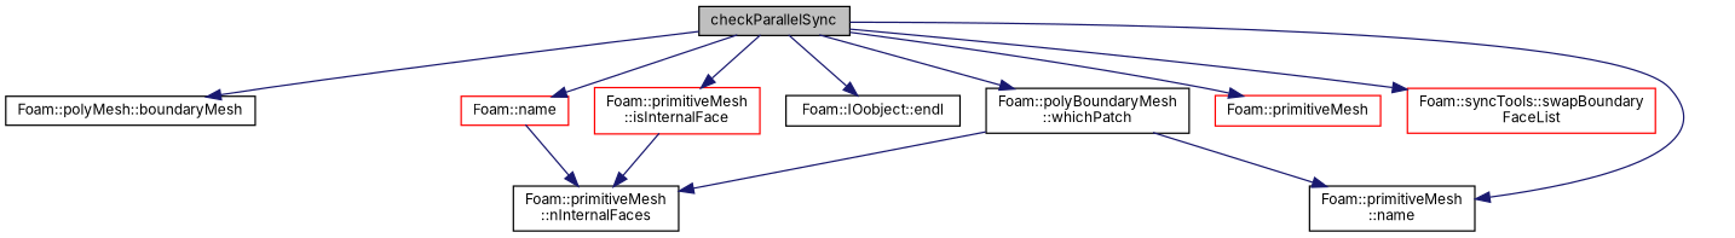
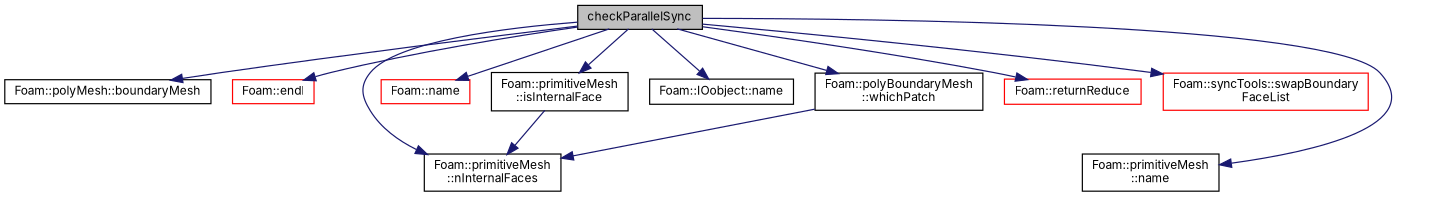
  digraph {
    fontname=Inter
    rankdir=TB
    node [color=black fontname=Inter fontsize=10 shape=record]
    edge [color=midnightblue fontname=Inter fontsize=10 labelfontname=FreeSans labelfontsize=10 style=solid]
    n1 [fillcolor=grey75 fontcolor=black height=0.2 label=checkParallelSync style=filled width=0.4]
    n2 [height=0.2 label="Foam::polyMesh::boundaryMesh" width=0.4]
-   n4 [color=red height=0.2 label="Foam::primitiveMesh\l::isInternalFace" width=0.4]
+   n3 [color=red height=0.2 label="Foam::endl" width=0.4]
+   n4 [height=0.2 label="Foam::primitiveMesh\l::isInternalFace" width=0.4]
    n5 [height=0.2 label="Foam::primitiveMesh\l::nInternalFaces" width=0.4]
    n6 [color=red height=0.2 label="Foam::name" width=0.4]
-   n7 [height=0.2 label="Foam::IOobject::endl" width=0.4]
+   n7 [height=0.2 label="Foam::IOobject::name" width=0.4]
    n8 [height=0.2 label="Foam::primitiveMesh\l::name" width=0.4]
-   n9 [color=red height=0.2 label="Foam::primitiveMesh" width=0.4]
+   n9 [color=red height=0.2 label="Foam::returnReduce" width=0.4]
    n10 [color=red height=0.2 label="Foam::syncTools::swapBoundary\lFaceList" width=0.4]
    n11 [height=0.2 label="Foam::polyBoundaryMesh\l::whichPatch" width=0.4]
    n1 -> n2
+   n1 -> n3
    n1 -> n4
-   n6 -> n5
+   n1 -> n5
    n1 -> n6
    n1 -> n7
    n1 -> n8
    n1 -> n9
    n1 -> n10
    n1 -> n11
    n4 -> n5
    n11 -> n5
-   n11 -> n8
  }
